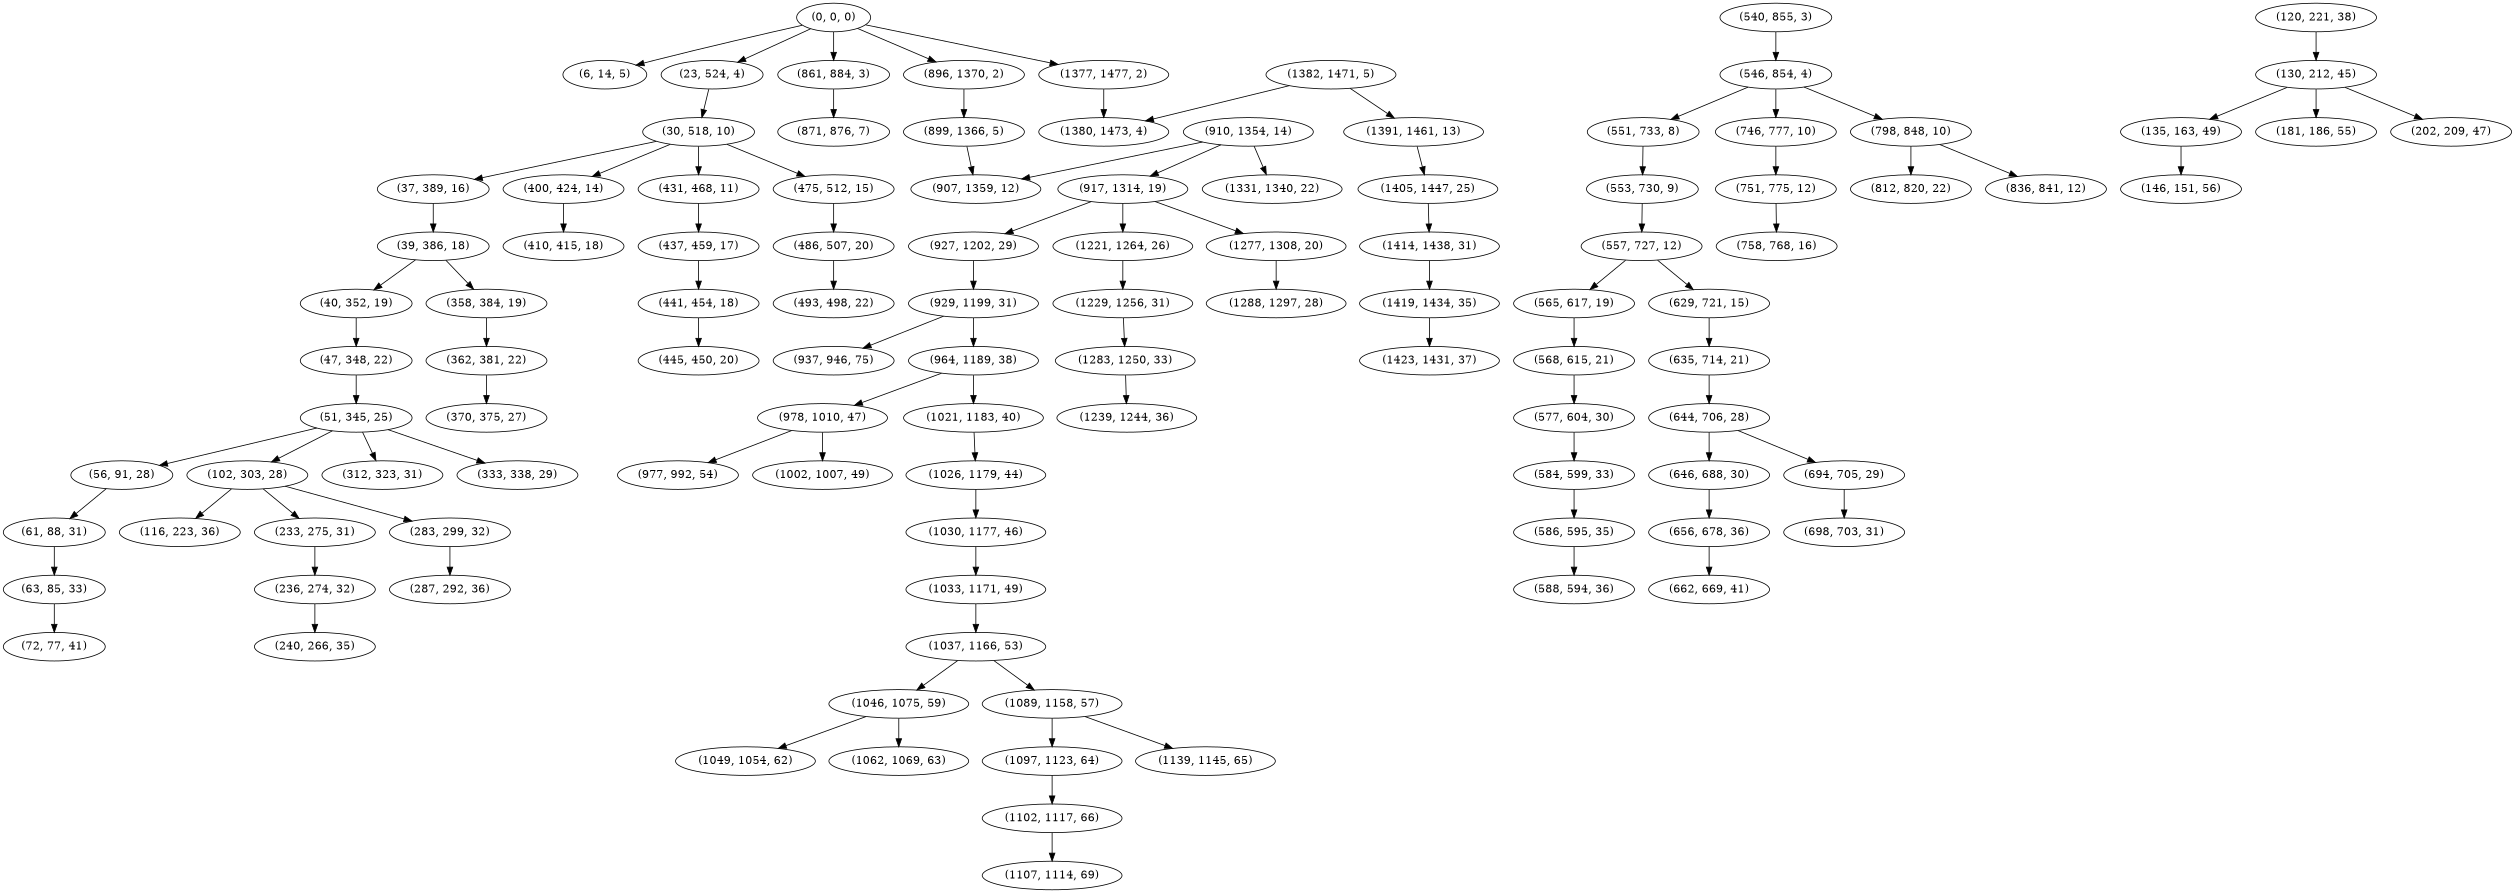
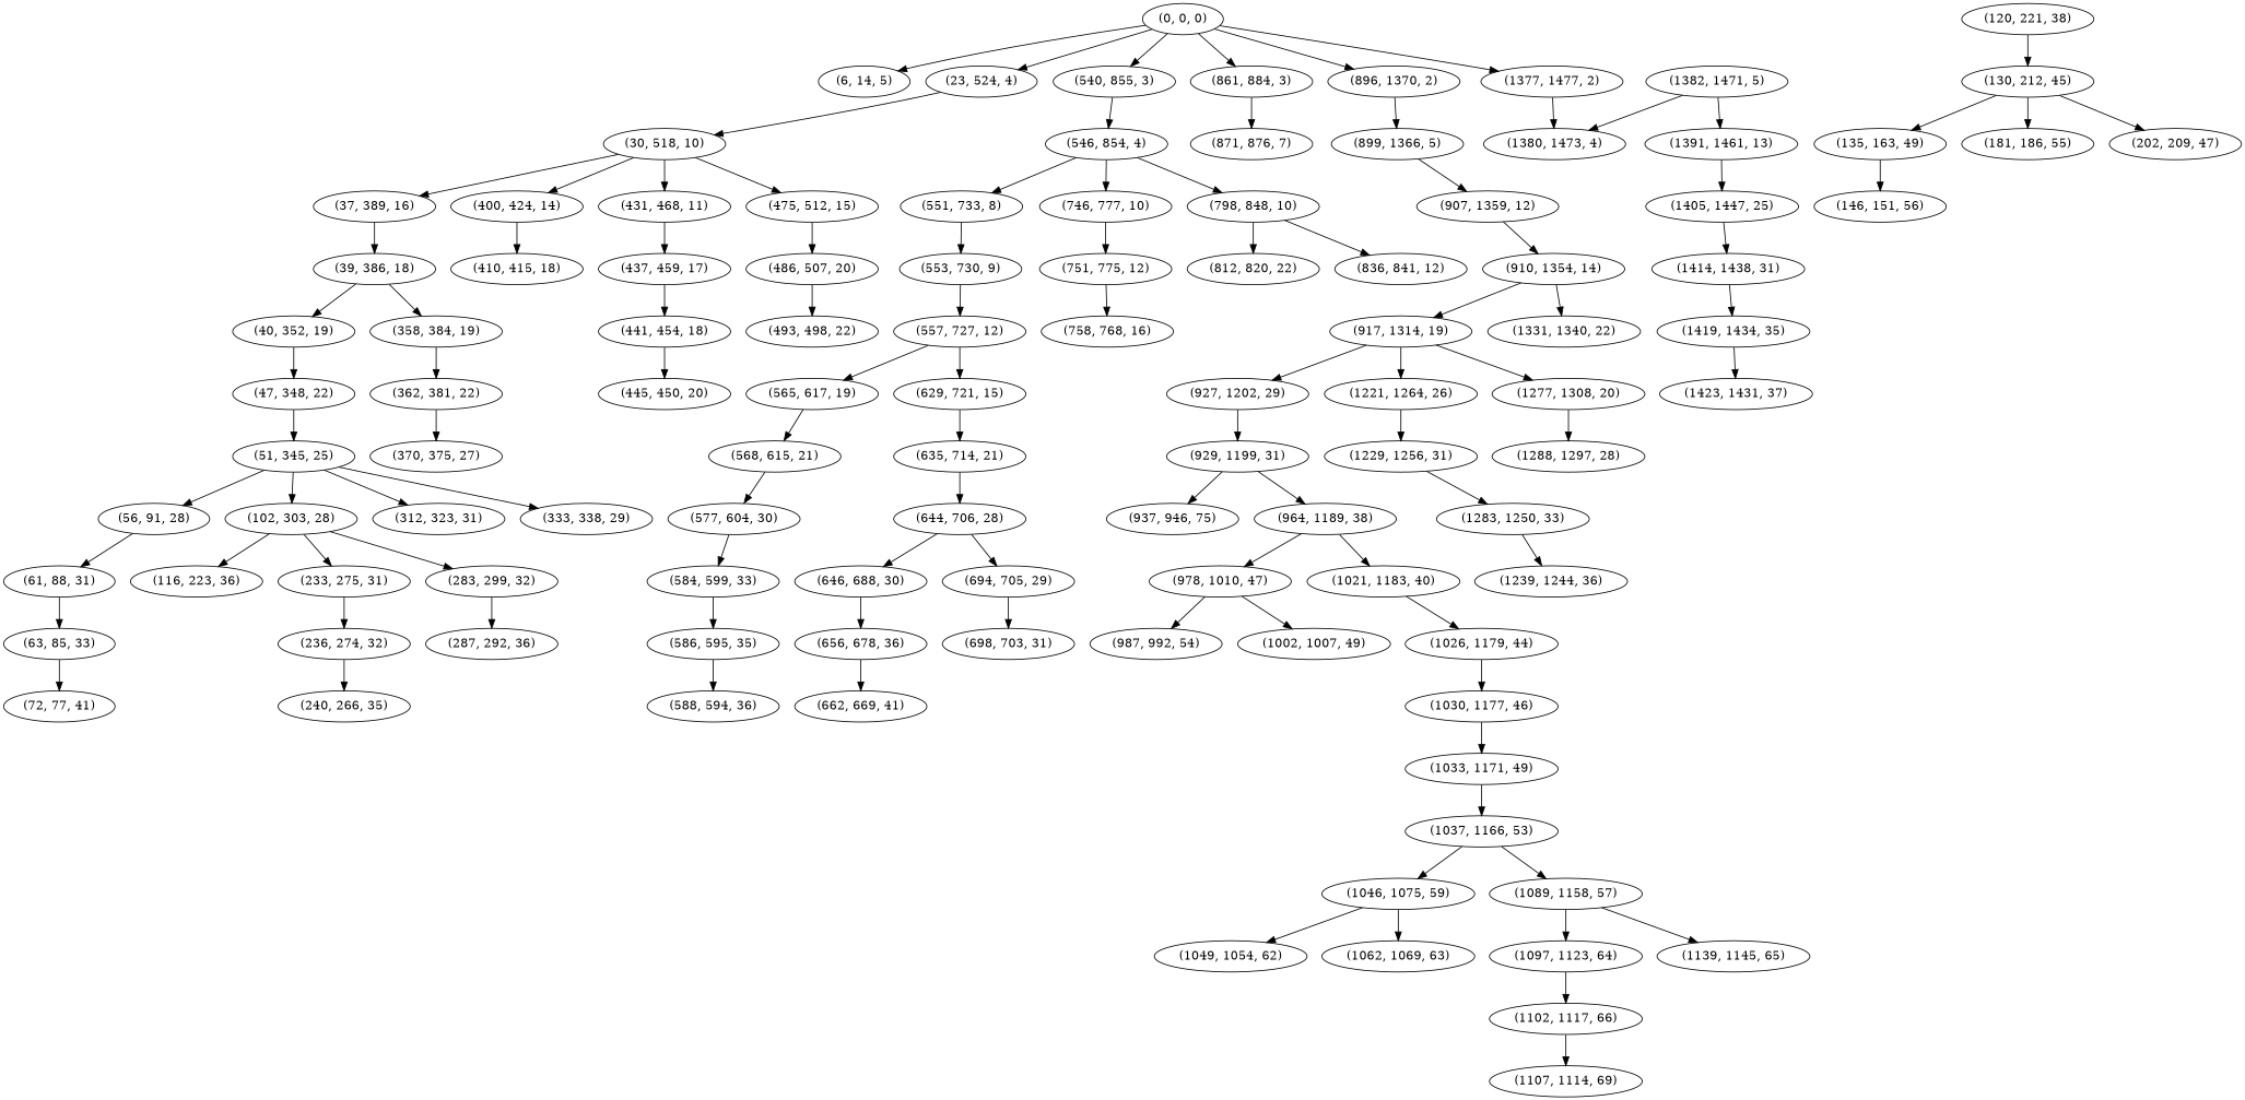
  digraph {
    "(0, 0, 0)"
    "(6, 14, 5)"
    "(23, 524, 4)"
    "(540, 855, 3)"
    "(861, 884, 3)"
    "(896, 1370, 2)"
    "(1377, 1477, 2)"
    "(30, 518, 10)"
    "(546, 854, 4)"
    "(871, 876, 7)"
    "(899, 1366, 5)"
    "(1380, 1473, 4)"
    "(37, 389, 16)"
    "(400, 424, 14)"
    "(431, 468, 11)"
    "(475, 512, 15)"
    "(39, 386, 18)"
    "(410, 415, 18)"
    "(437, 459, 17)"
    "(486, 507, 20)"
    "(40, 352, 19)"
    "(358, 384, 19)"
    "(47, 348, 22)"
    "(362, 381, 22)"
    "(51, 345, 25)"
    "(56, 91, 28)"
    "(102, 303, 28)"
    "(312, 323, 31)"
    "(333, 338, 29)"
    "(61, 88, 31)"
    "(116, 223, 36)"
    "(233, 275, 31)"
    "(283, 299, 32)"
    "(63, 85, 33)"
    "(72, 77, 41)"
    "(236, 274, 32)"
    "(287, 292, 36)"
    "(120, 221, 38)"
    "(130, 212, 45)"
    "(135, 163, 49)"
    "(181, 186, 55)"
    "(202, 209, 47)"
    "(146, 151, 56)"
    "(240, 266, 35)"
    "(370, 375, 27)"
    "(441, 454, 18)"
    "(445, 450, 20)"
    "(493, 498, 22)"
    "(551, 733, 8)"
    "(746, 777, 10)"
    "(798, 848, 10)"
    "(553, 730, 9)"
    "(751, 775, 12)"
    "(812, 820, 22)"
    "(836, 841, 12)"
    "(557, 727, 12)"
    "(565, 617, 19)"
    "(629, 721, 15)"
    "(568, 615, 21)"
    "(635, 714, 21)"
    "(577, 604, 30)"
    "(584, 599, 33)"
    "(586, 595, 35)"
    "(588, 594, 36)"
    "(644, 706, 28)"
    "(646, 688, 30)"
    "(694, 705, 29)"
    n68 [label="(656, 678, 36)"]
    "(698, 703, 31)"
    "(662, 669, 41)"
    "(758, 768, 16)"
    "(907, 1359, 12)"
    "(910, 1354, 14)"
    "(917, 1314, 19)"
    "(1331, 1340, 22)"
    "(927, 1202, 29)"
    "(1221, 1264, 26)"
    "(1277, 1308, 20)"
    "(929, 1199, 31)"
    "(1229, 1256, 31)"
    "(1288, 1297, 28)"
    n82 [label="(937, 946, 75)"]
    "(964, 1189, 38)"
    "(978, 1010, 47)"
    "(1021, 1183, 40)"
-   "(987, 992, 54)" [label="(977, 992, 54)"]
+   "(987, 992, 54)"
    "(1002, 1007, 49)"
    "(1026, 1179, 44)"
    "(1030, 1177, 46)"
    "(1033, 1171, 49)"
    "(1037, 1166, 53)"
    "(1046, 1075, 59)"
    "(1089, 1158, 57)"
    "(1049, 1054, 62)"
    "(1062, 1069, 63)"
    "(1097, 1123, 64)"
    "(1139, 1145, 65)"
    "(1102, 1117, 66)"
    "(1107, 1114, 69)"
    n100 [label="(1283, 1250, 33)"]
    "(1239, 1244, 36)"
    "(1382, 1471, 5)"
    "(1391, 1461, 13)"
    "(1405, 1447, 25)"
    "(1414, 1438, 31)"
    "(1419, 1434, 35)"
    "(1423, 1431, 37)"
    "(0, 0, 0)" -> "(6, 14, 5)"
    "(0, 0, 0)" -> "(23, 524, 4)"
+   "(0, 0, 0)" -> "(540, 855, 3)"
    "(0, 0, 0)" -> "(861, 884, 3)"
    "(0, 0, 0)" -> "(896, 1370, 2)"
    "(0, 0, 0)" -> "(1377, 1477, 2)"
    "(23, 524, 4)" -> "(30, 518, 10)"
    "(540, 855, 3)" -> "(546, 854, 4)"
    "(861, 884, 3)" -> "(871, 876, 7)"
    "(896, 1370, 2)" -> "(899, 1366, 5)"
    "(1377, 1477, 2)" -> "(1380, 1473, 4)"
    "(30, 518, 10)" -> "(37, 389, 16)"
    "(30, 518, 10)" -> "(400, 424, 14)"
    "(30, 518, 10)" -> "(431, 468, 11)"
    "(30, 518, 10)" -> "(475, 512, 15)"
    "(546, 854, 4)" -> "(551, 733, 8)"
    "(546, 854, 4)" -> "(746, 777, 10)"
    "(546, 854, 4)" -> "(798, 848, 10)"
    "(899, 1366, 5)" -> "(907, 1359, 12)"
    "(37, 389, 16)" -> "(39, 386, 18)"
    "(400, 424, 14)" -> "(410, 415, 18)"
    "(431, 468, 11)" -> "(437, 459, 17)"
    "(475, 512, 15)" -> "(486, 507, 20)"
    "(39, 386, 18)" -> "(40, 352, 19)"
    "(39, 386, 18)" -> "(358, 384, 19)"
    "(437, 459, 17)" -> "(441, 454, 18)"
    "(486, 507, 20)" -> "(493, 498, 22)"
    "(40, 352, 19)" -> "(47, 348, 22)"
    "(358, 384, 19)" -> "(362, 381, 22)"
    "(47, 348, 22)" -> "(51, 345, 25)"
    "(362, 381, 22)" -> "(370, 375, 27)"
    "(51, 345, 25)" -> "(56, 91, 28)"
    "(51, 345, 25)" -> "(102, 303, 28)"
    "(51, 345, 25)" -> "(312, 323, 31)"
    "(51, 345, 25)" -> "(333, 338, 29)"
    "(56, 91, 28)" -> "(61, 88, 31)"
    "(102, 303, 28)" -> "(116, 223, 36)"
    "(102, 303, 28)" -> "(233, 275, 31)"
    "(102, 303, 28)" -> "(283, 299, 32)"
    "(61, 88, 31)" -> "(63, 85, 33)"
    "(233, 275, 31)" -> "(236, 274, 32)"
    "(283, 299, 32)" -> "(287, 292, 36)"
    "(63, 85, 33)" -> "(72, 77, 41)"
    "(236, 274, 32)" -> "(240, 266, 35)"
    "(120, 221, 38)" -> "(130, 212, 45)"
    "(130, 212, 45)" -> "(135, 163, 49)"
    "(130, 212, 45)" -> "(181, 186, 55)"
    "(130, 212, 45)" -> "(202, 209, 47)"
    "(135, 163, 49)" -> "(146, 151, 56)"
    "(441, 454, 18)" -> "(445, 450, 20)"
    "(551, 733, 8)" -> "(553, 730, 9)"
    "(746, 777, 10)" -> "(751, 775, 12)"
    "(798, 848, 10)" -> "(812, 820, 22)"
    "(798, 848, 10)" -> "(836, 841, 12)"
    "(553, 730, 9)" -> "(557, 727, 12)"
    "(751, 775, 12)" -> "(758, 768, 16)"
    "(557, 727, 12)" -> "(565, 617, 19)"
    "(557, 727, 12)" -> "(629, 721, 15)"
    "(565, 617, 19)" -> "(568, 615, 21)"
    "(629, 721, 15)" -> "(635, 714, 21)"
    "(568, 615, 21)" -> "(577, 604, 30)"
    "(635, 714, 21)" -> "(644, 706, 28)"
    "(577, 604, 30)" -> "(584, 599, 33)"
    "(584, 599, 33)" -> "(586, 595, 35)"
    "(586, 595, 35)" -> "(588, 594, 36)"
    "(644, 706, 28)" -> "(646, 688, 30)"
    "(644, 706, 28)" -> "(694, 705, 29)"
    "(646, 688, 30)" -> n68
    "(694, 705, 29)" -> "(698, 703, 31)"
    n68 -> "(662, 669, 41)"
-   "(910, 1354, 14)" -> "(907, 1359, 12)"
+   "(907, 1359, 12)" -> "(910, 1354, 14)"
    "(910, 1354, 14)" -> "(917, 1314, 19)"
    "(910, 1354, 14)" -> "(1331, 1340, 22)"
    "(917, 1314, 19)" -> "(927, 1202, 29)"
    "(917, 1314, 19)" -> "(1221, 1264, 26)"
    "(917, 1314, 19)" -> "(1277, 1308, 20)"
    "(927, 1202, 29)" -> "(929, 1199, 31)"
    "(1221, 1264, 26)" -> "(1229, 1256, 31)"
    "(1277, 1308, 20)" -> "(1288, 1297, 28)"
    "(929, 1199, 31)" -> n82
    "(929, 1199, 31)" -> "(964, 1189, 38)"
    "(1229, 1256, 31)" -> n100
    "(964, 1189, 38)" -> "(978, 1010, 47)"
    "(964, 1189, 38)" -> "(1021, 1183, 40)"
    "(978, 1010, 47)" -> "(987, 992, 54)"
    "(978, 1010, 47)" -> "(1002, 1007, 49)"
    "(1021, 1183, 40)" -> "(1026, 1179, 44)"
    "(1026, 1179, 44)" -> "(1030, 1177, 46)"
    "(1030, 1177, 46)" -> "(1033, 1171, 49)"
    "(1033, 1171, 49)" -> "(1037, 1166, 53)"
    "(1037, 1166, 53)" -> "(1046, 1075, 59)"
    "(1037, 1166, 53)" -> "(1089, 1158, 57)"
    "(1046, 1075, 59)" -> "(1049, 1054, 62)"
    "(1046, 1075, 59)" -> "(1062, 1069, 63)"
    "(1089, 1158, 57)" -> "(1097, 1123, 64)"
    "(1089, 1158, 57)" -> "(1139, 1145, 65)"
    "(1097, 1123, 64)" -> "(1102, 1117, 66)"
    "(1102, 1117, 66)" -> "(1107, 1114, 69)"
    n100 -> "(1239, 1244, 36)"
    "(1382, 1471, 5)" -> "(1380, 1473, 4)"
    "(1382, 1471, 5)" -> "(1391, 1461, 13)"
    "(1391, 1461, 13)" -> "(1405, 1447, 25)"
    "(1405, 1447, 25)" -> "(1414, 1438, 31)"
    "(1414, 1438, 31)" -> "(1419, 1434, 35)"
    "(1419, 1434, 35)" -> "(1423, 1431, 37)"
  }
